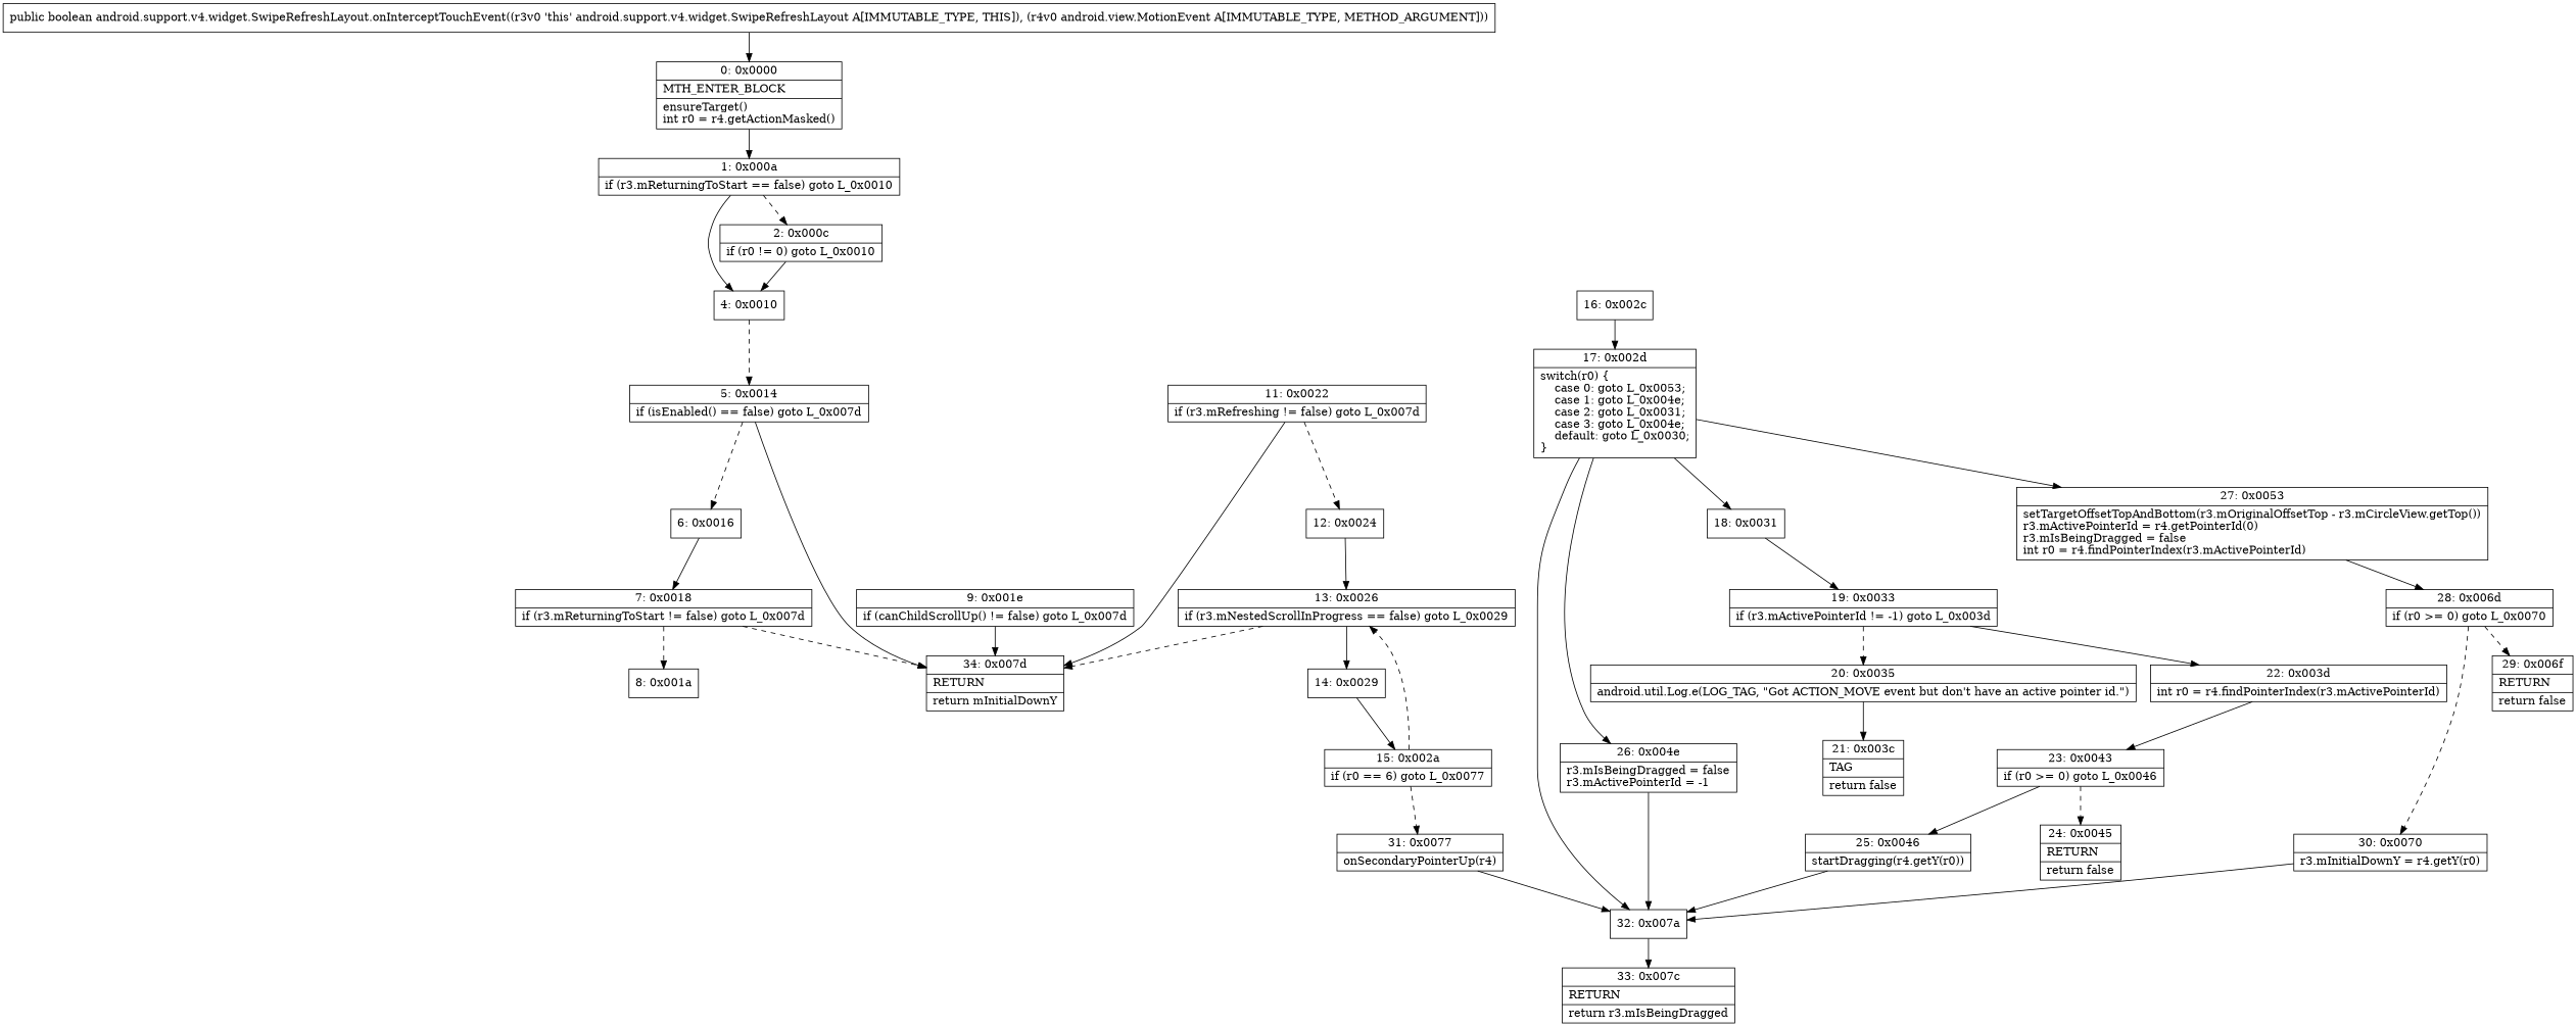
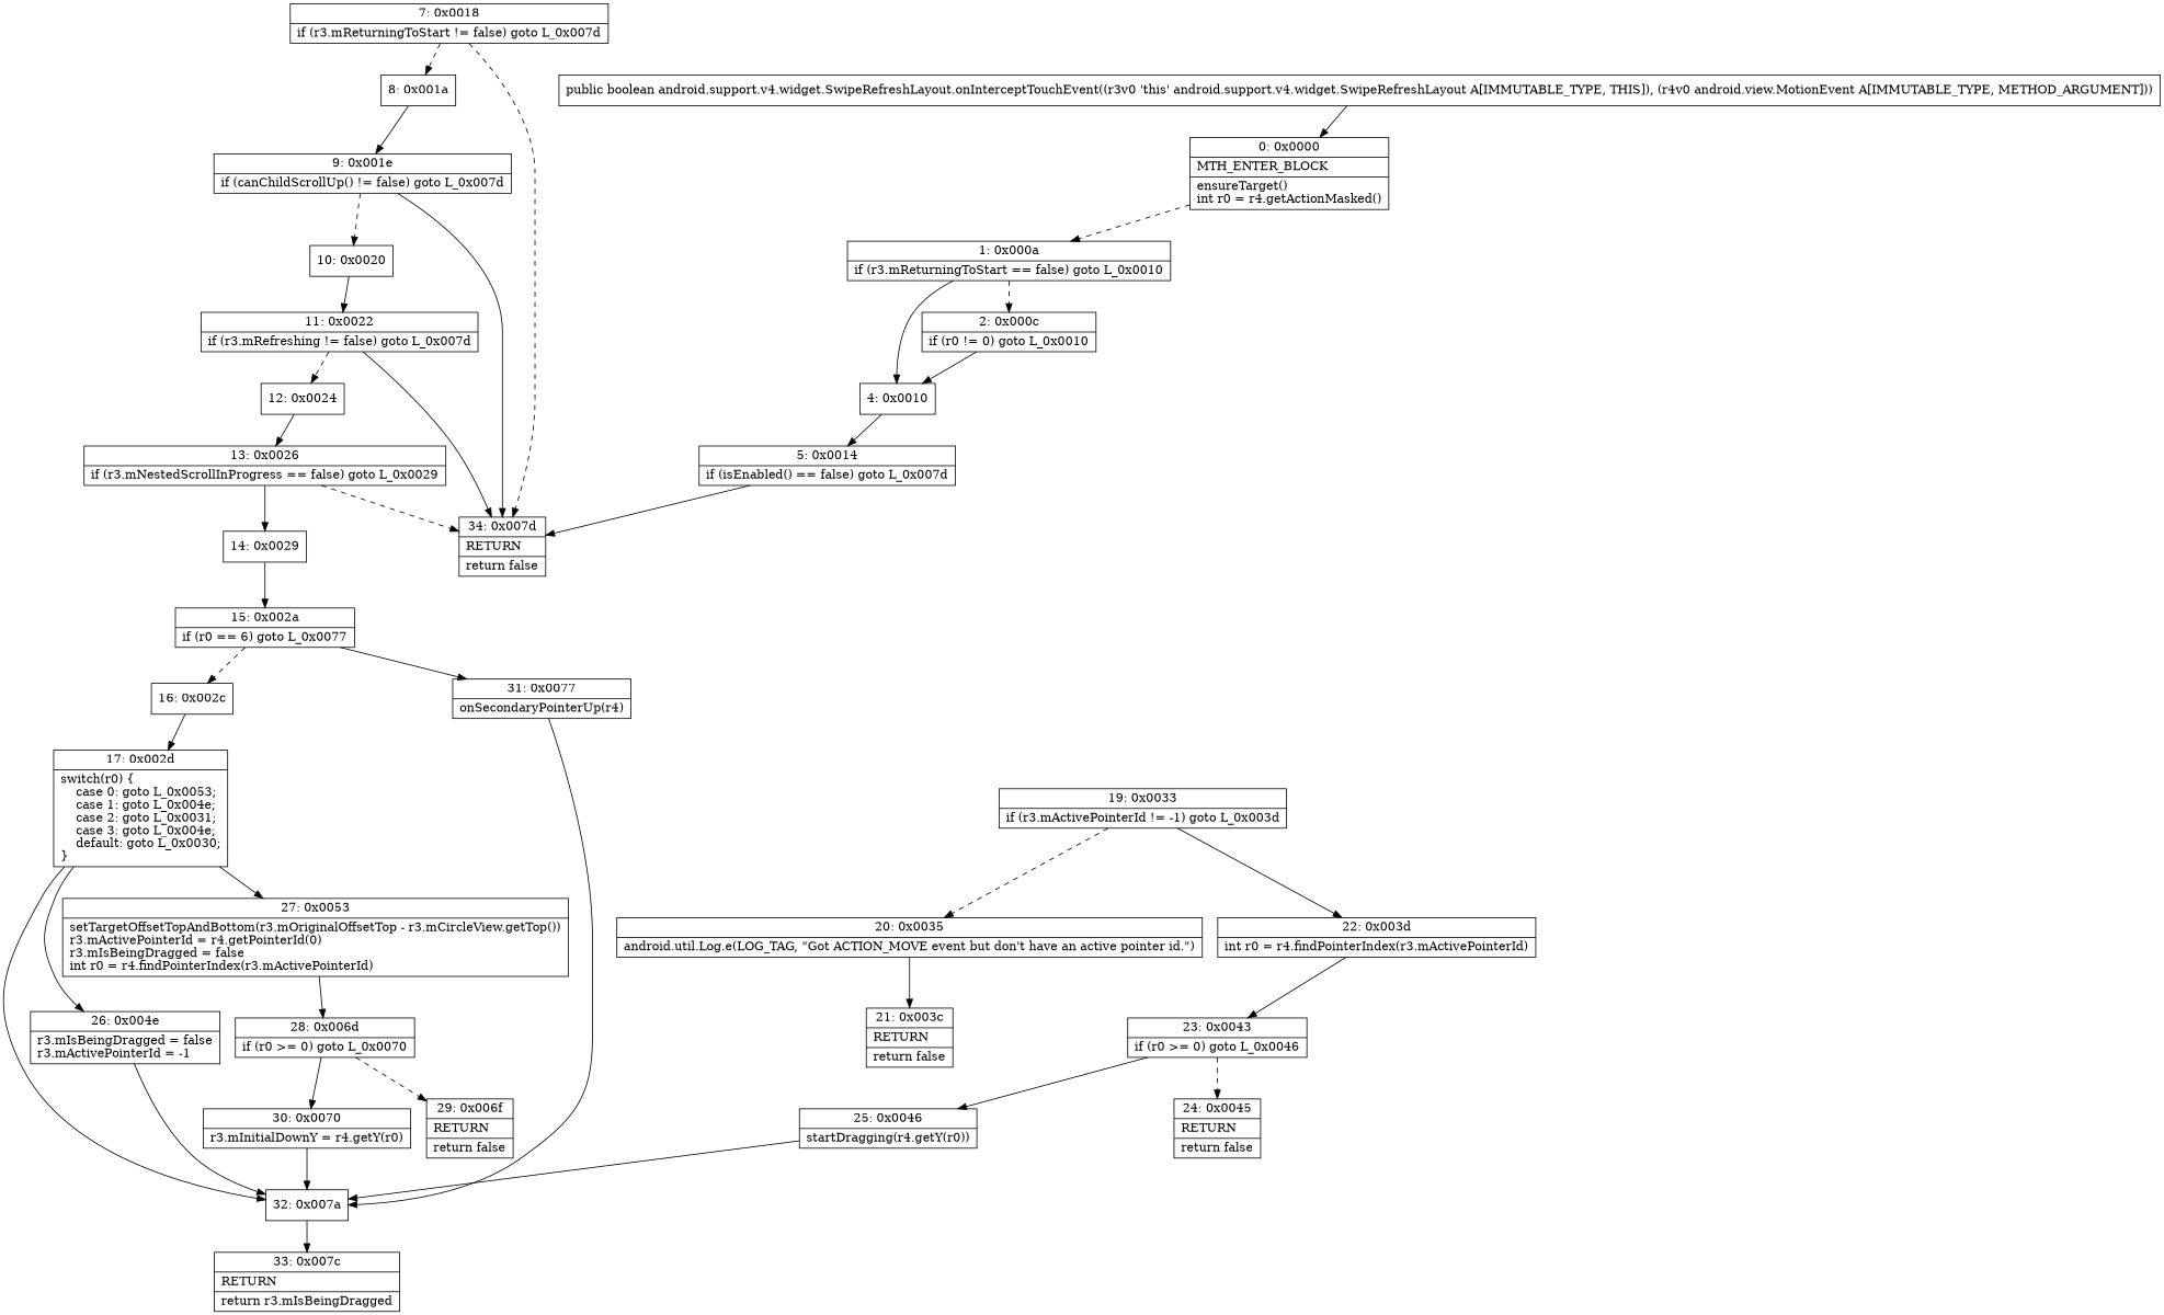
  digraph {
    node [shape=record]
    n1 [label="{0\:\ 0x0000|MTH_ENTER_BLOCK\l|ensureTarget()\lint r0 = r4.getActionMasked()\l}"]
    n2 [label="{1\:\ 0x000a|if (r3.mReturningToStart == false) goto L_0x0010\l}"]
    n3 [label="{2\:\ 0x000c|if (r0 != 0) goto L_0x0010\l}"]
    n4 [label="{4\:\ 0x0010}"]
    n5 [label="{5\:\ 0x0014|if (isEnabled() == false) goto L_0x007d\l}"]
-   n6 [label="{6\:\ 0x0016}"]
-   n7 [label="{34\:\ 0x007d|RETURN\l|return mInitialDownY\l}"]
+   n7 [label="{34\:\ 0x007d|RETURN\l|return false\l}"]
    n8 [label="{7\:\ 0x0018|if (r3.mReturningToStart != false) goto L_0x007d\l}"]
    n9 [label="{8\:\ 0x001a}"]
    n10 [label="{9\:\ 0x001e|if (canChildScrollUp() != false) goto L_0x007d\l}"]
+   n11 [label="{10\:\ 0x0020}"]
    n12 [label="{11\:\ 0x0022|if (r3.mRefreshing != false) goto L_0x007d\l}"]
    n13 [label="{12\:\ 0x0024}"]
    n14 [label="{13\:\ 0x0026|if (r3.mNestedScrollInProgress == false) goto L_0x0029\l}"]
    n15 [label="{14\:\ 0x0029}"]
    n16 [label="{15\:\ 0x002a|if (r0 == 6) goto L_0x0077\l}"]
    n17 [label="{16\:\ 0x002c}"]
    n18 [label="{31\:\ 0x0077|onSecondaryPointerUp(r4)\l}"]
    n19 [label="{17\:\ 0x002d|switch(r0) \{\l    case 0: goto L_0x0053;\l    case 1: goto L_0x004e;\l    case 2: goto L_0x0031;\l    case 3: goto L_0x004e;\l    default: goto L_0x0030;\l\}\l}"]
    n20 [label="{32\:\ 0x007a}"]
-   n21 [label="{18\:\ 0x0031}"]
    n22 [label="{26\:\ 0x004e|r3.mIsBeingDragged = false\lr3.mActivePointerId = \-1\l}"]
    n23 [label="{27\:\ 0x0053|setTargetOffsetTopAndBottom(r3.mOriginalOffsetTop \- r3.mCircleView.getTop())\lr3.mActivePointerId = r4.getPointerId(0)\lr3.mIsBeingDragged = false\lint r0 = r4.findPointerIndex(r3.mActivePointerId)\l}"]
    n24 [label="{19\:\ 0x0033|if (r3.mActivePointerId != \-1) goto L_0x003d\l}"]
    n25 [label="{28\:\ 0x006d|if (r0 \>= 0) goto L_0x0070\l}"]
    n26 [label="{33\:\ 0x007c|RETURN\l|return r3.mIsBeingDragged\l}"]
    n27 [label="{20\:\ 0x0035|android.util.Log.e(LOG_TAG, \"Got ACTION_MOVE event but don't have an active pointer id.\")\l}"]
    n28 [label="{22\:\ 0x003d|int r0 = r4.findPointerIndex(r3.mActivePointerId)\l}"]
-   n29 [label="{21\:\ 0x003c|TAG\l|return false\l}"]
+   n29 [label="{21\:\ 0x003c|RETURN\l|return false\l}"]
    n30 [label="{23\:\ 0x0043|if (r0 \>= 0) goto L_0x0046\l}"]
    n31 [label="{24\:\ 0x0045|RETURN\l|return false\l}"]
    n32 [label="{25\:\ 0x0046|startDragging(r4.getY(r0))\l}"]
    n33 [label="{29\:\ 0x006f|RETURN\l|return false\l}"]
    n34 [label="{30\:\ 0x0070|r3.mInitialDownY = r4.getY(r0)\l}"]
    n35 [label="{public boolean android.support.v4.widget.SwipeRefreshLayout.onInterceptTouchEvent((r3v0 'this' android.support.v4.widget.SwipeRefreshLayout A[IMMUTABLE_TYPE, THIS]), (r4v0 android.view.MotionEvent A[IMMUTABLE_TYPE, METHOD_ARGUMENT])) }"]
-   n1 -> n2
+   n1 -> n2 [style=dashed]
    n2 -> n3 [style=dashed]
    n2 -> n4
    n3 -> n4
-   n4 -> n5 [style=dashed]
-   n5 -> n6 [style=dashed]
+   n4 -> n5
    n5 -> n7
-   n6 -> n8
    n8 -> n7 [style=dashed]
    n8 -> n9 [style=dashed]
+   n9 -> n10
    n10 -> n7
+   n10 -> n11 [style=dashed]
+   n11 -> n12
    n12 -> n7
    n12 -> n13 [style=dashed]
    n13 -> n14
    n14 -> n7 [style=dashed]
    n14 -> n15
    n15 -> n16
-   n16 -> n14 [style=dashed]
-   n16 -> n18 [style=dashed]
+   n16 -> n17 [style=dashed]
+   n16 -> n18
    n17 -> n19
    n18 -> n20
    n19 -> n20
-   n19 -> n21
    n19 -> n22
    n19 -> n23
    n20 -> n26
-   n21 -> n24
    n22 -> n20
    n23 -> n25
    n24 -> n27 [style=dashed]
    n24 -> n28
    n25 -> n33 [style=dashed]
-   n25 -> n34 [style=dashed]
+   n25 -> n34
    n27 -> n29
    n28 -> n30
    n30 -> n31 [style=dashed]
    n30 -> n32
    n32 -> n20
    n34 -> n20
    n35 -> n1
  }
